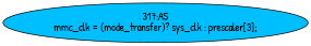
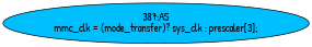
  strict digraph {
    fontname="Patrick Hand"
-   n1 [ast="<pyverilog.vparser.ast.Assign object at 0x7fe536c9e590>" def_var="['mmc_clk']" fillcolor=deepskyblue label="317:AS\nmmc_clk = (mode_transfer)? sys_clk : prescaler[3];" statements="[]" style=filled typ=Assign use_var="['mode_transfer', 'sys_clk', 'prescaler']" fontname="Patrick Hand"]
+   n1 [ast="<pyverilog.vparser.ast.Assign object at 0x7fe536c9e590>" def_var="['mmc_clk']" fillcolor=deepskyblue label="387:AS\nmmc_clk = (mode_transfer)? sys_clk : prescaler[3];" statements="[]" style=filled typ=Assign use_var="['mode_transfer', 'sys_clk', 'prescaler']" fontname="Patrick Hand"]
  }
